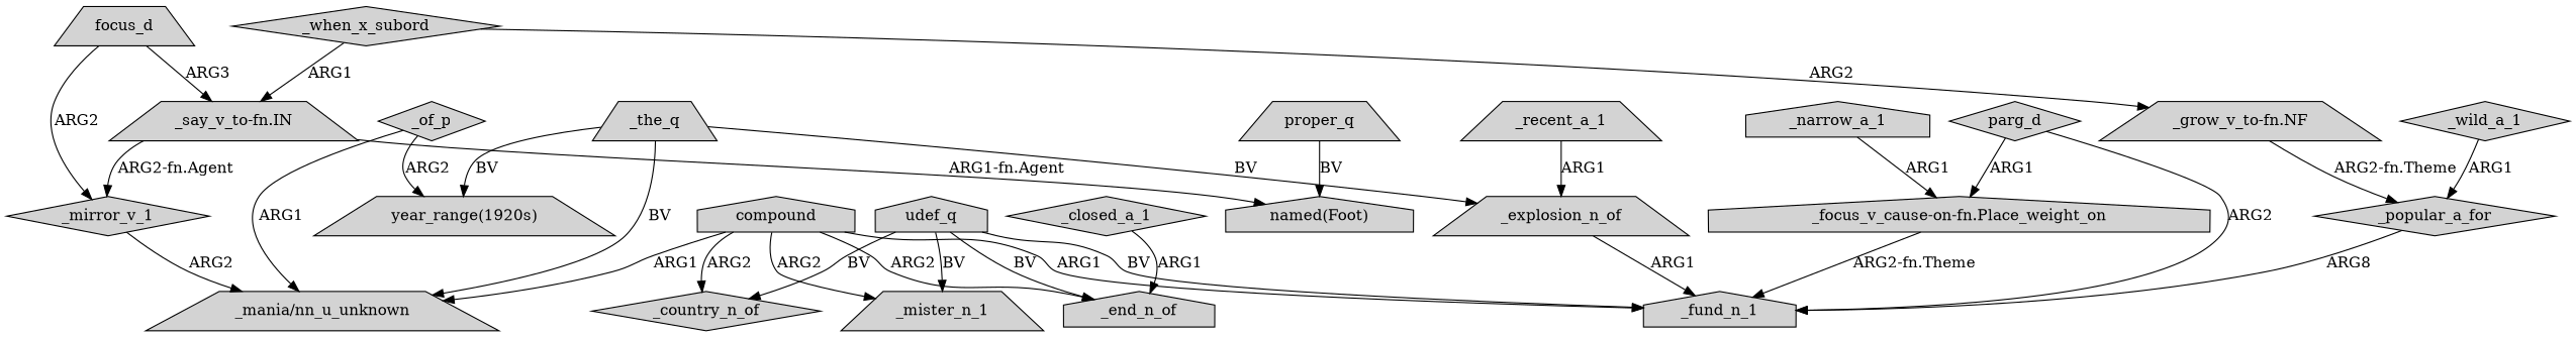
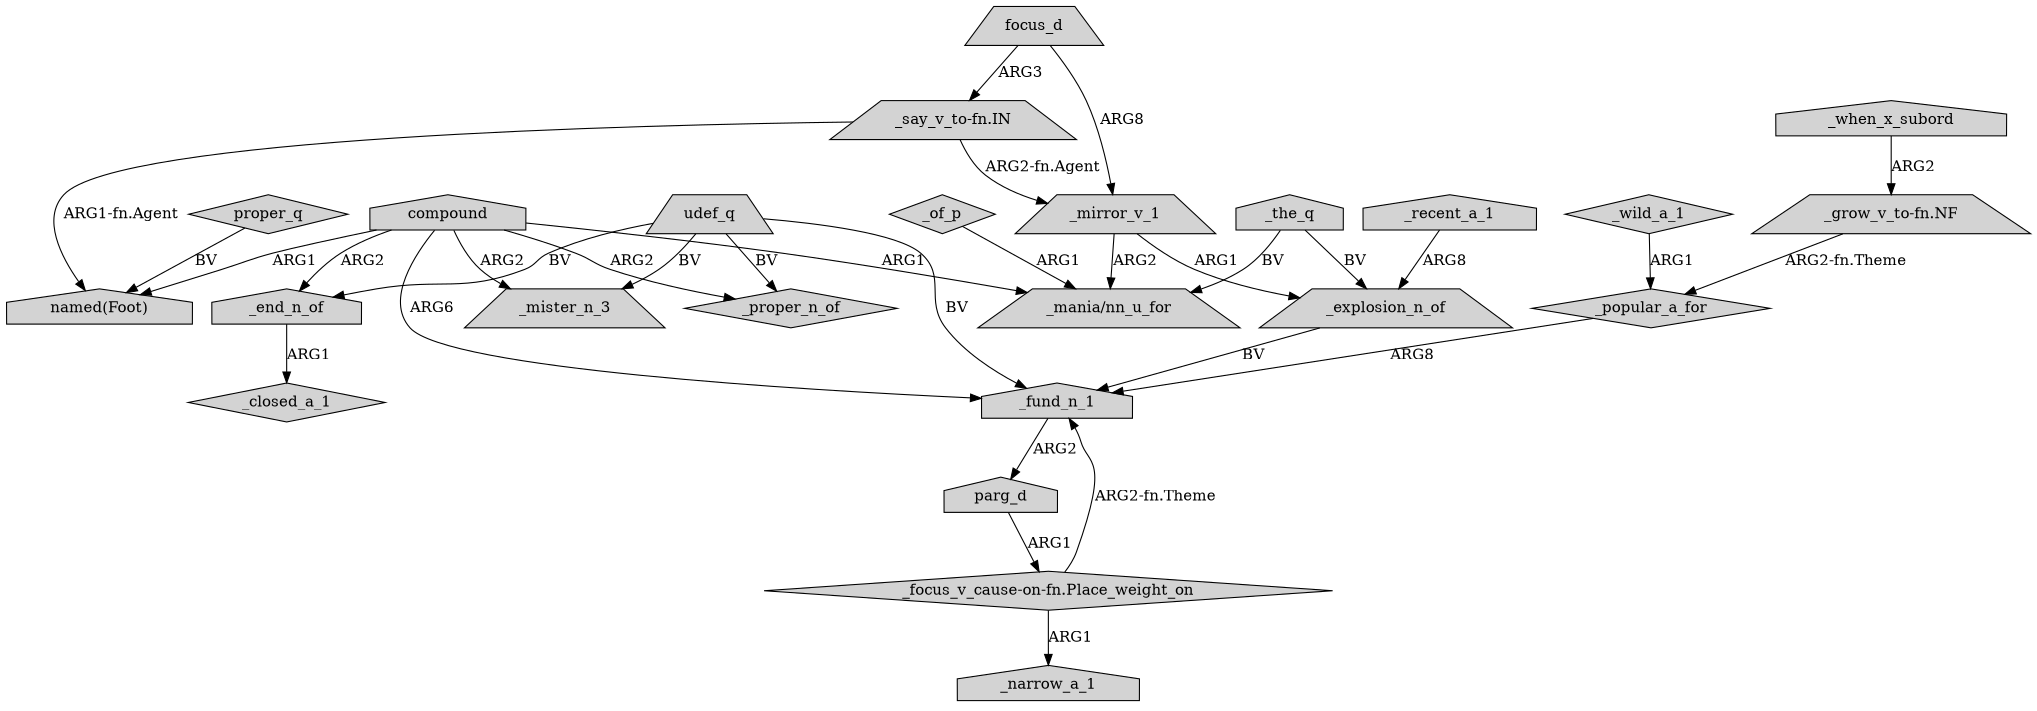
  digraph {
    node [shape=house style=filled]
-   _mirror_v_1 [shape=diamond]
+   _mirror_v_1 [shape=trapezium]
    _explosion_n_of [shape=trapezium]
-   "_mania/nn_u_unknown" [shape=trapezium]
+   "_mania/nn_u_unknown" [shape=trapezium label="_mania/nn_u_for"]
    _fund_n_1
    focus_d [shape=trapezium]
    "_say_v_to-fn.IN" [shape=trapezium]
    "named(Foot)"
-   _when_x_subord [shape=diamond]
+   _when_x_subord
    "_grow_v_to-fn.NF" [shape=trapezium]
    _popular_a_for [shape=diamond]
    compound
-   _mister_n_1 [shape=trapezium]
+   _mister_n_1 [shape=trapezium label=_mister_n_3]
    _end_n_of
-   _country_n_of [shape=diamond]
-   udef_q
-   _the_q [shape=trapezium]
-   "year_range(1920s)" [shape=trapezium]
-   parg_d [shape=diamond]
-   "_focus_v_cause-on-fn.Place_weight_on"
-   proper_q [shape=trapezium]
+   _country_n_of [shape=diamond label=_proper_n_of]
+   udef_q [shape=trapezium]
+   _the_q
+   parg_d
+   "_focus_v_cause-on-fn.Place_weight_on" [shape=diamond]
+   proper_q [shape=diamond]
    _of_p [shape=diamond]
    _wild_a_1 [shape=diamond]
-   _recent_a_1 [shape=trapezium]
+   _recent_a_1
    _narrow_a_1
    _closed_a_1 [shape=diamond]
+   _mirror_v_1 -> _explosion_n_of [label=ARG1]
    _mirror_v_1 -> "_mania/nn_u_unknown" [label=ARG2]
-   _explosion_n_of -> _fund_n_1 [label=ARG1]
-   focus_d -> _mirror_v_1 [label=ARG2]
+   _explosion_n_of -> _fund_n_1 [label=BV]
+   focus_d -> _mirror_v_1 [label=ARG8]
    focus_d -> "_say_v_to-fn.IN" [label=ARG3]
    "_say_v_to-fn.IN" -> _mirror_v_1 [label="ARG2-fn.Agent"]
    "_say_v_to-fn.IN" -> "named(Foot)" [label="ARG1-fn.Agent"]
-   _when_x_subord -> "_say_v_to-fn.IN" [label=ARG1]
    _when_x_subord -> "_grow_v_to-fn.NF" [label=ARG2]
    "_grow_v_to-fn.NF" -> _popular_a_for [label="ARG2-fn.Theme"]
    _popular_a_for -> _fund_n_1 [label=ARG8]
    compound -> "_mania/nn_u_unknown" [label=ARG1]
-   compound -> _fund_n_1 [label=ARG1]
+   compound -> _fund_n_1 [label=ARG6]
+   compound -> "named(Foot)" [label=ARG1]
    compound -> _mister_n_1 [label=ARG2]
    compound -> _end_n_of [label=ARG2]
    compound -> _country_n_of [label=ARG2]
    udef_q -> _fund_n_1 [label=BV]
    udef_q -> _mister_n_1 [label=BV]
    udef_q -> _end_n_of [label=BV]
    udef_q -> _country_n_of [label=BV]
    _the_q -> _explosion_n_of [label=BV]
    _the_q -> "_mania/nn_u_unknown" [label=BV]
-   _the_q -> "year_range(1920s)" [label=BV]
-   parg_d -> _fund_n_1 [label=ARG2]
+   _fund_n_1 -> parg_d [label=ARG2]
    parg_d -> "_focus_v_cause-on-fn.Place_weight_on" [label=ARG1]
    "_focus_v_cause-on-fn.Place_weight_on" -> _fund_n_1 [label="ARG2-fn.Theme"]
    proper_q -> "named(Foot)" [label=BV]
    _of_p -> "_mania/nn_u_unknown" [label=ARG1]
-   _of_p -> "year_range(1920s)" [label=ARG2]
    _wild_a_1 -> _popular_a_for [label=ARG1]
-   _recent_a_1 -> _explosion_n_of [label=ARG1]
-   _narrow_a_1 -> "_focus_v_cause-on-fn.Place_weight_on" [label=ARG1]
-   _closed_a_1 -> _end_n_of [label=ARG1]
+   _recent_a_1 -> _explosion_n_of [label=ARG8]
+   "_focus_v_cause-on-fn.Place_weight_on" -> _narrow_a_1 [label=ARG1]
+   _end_n_of -> _closed_a_1 [label=ARG1]
  }
